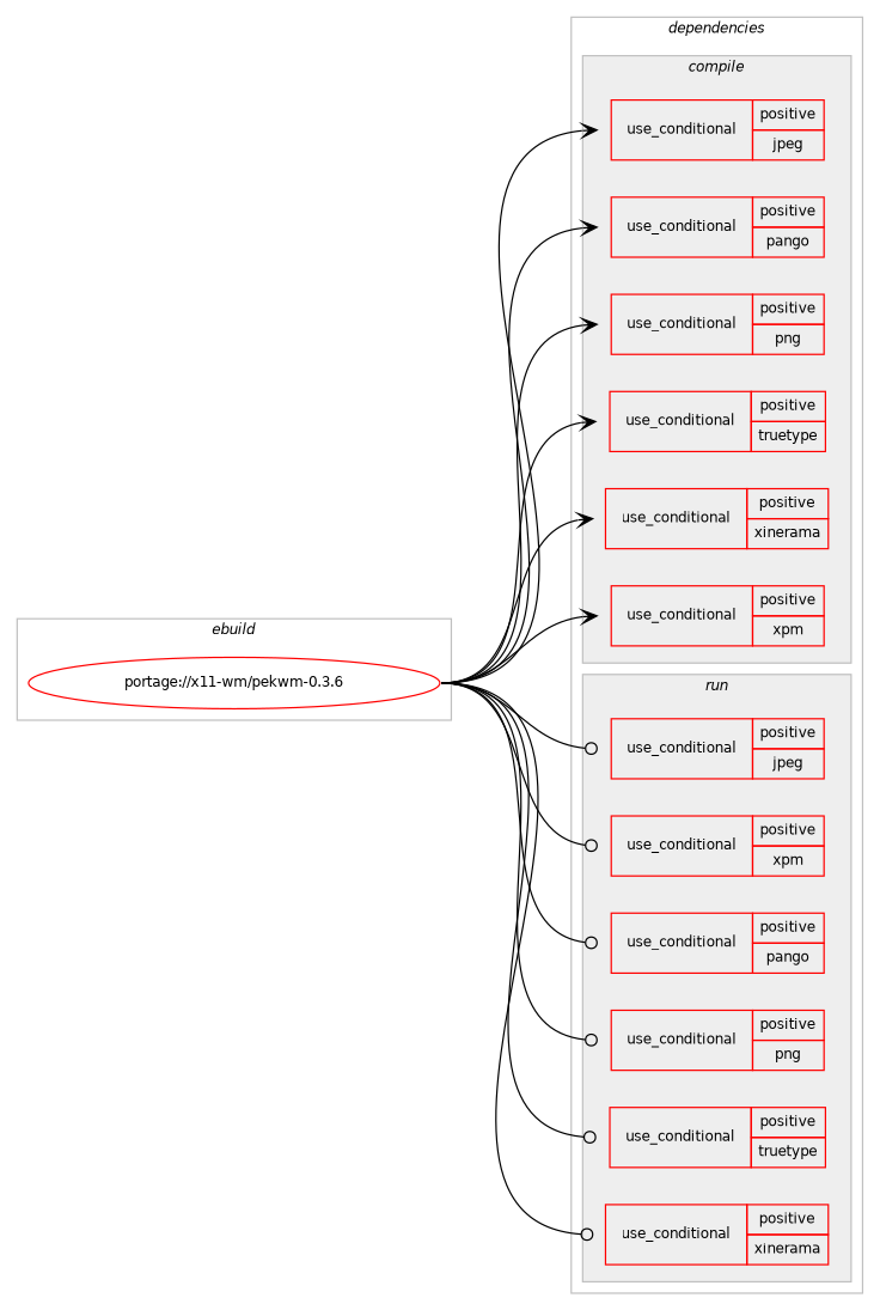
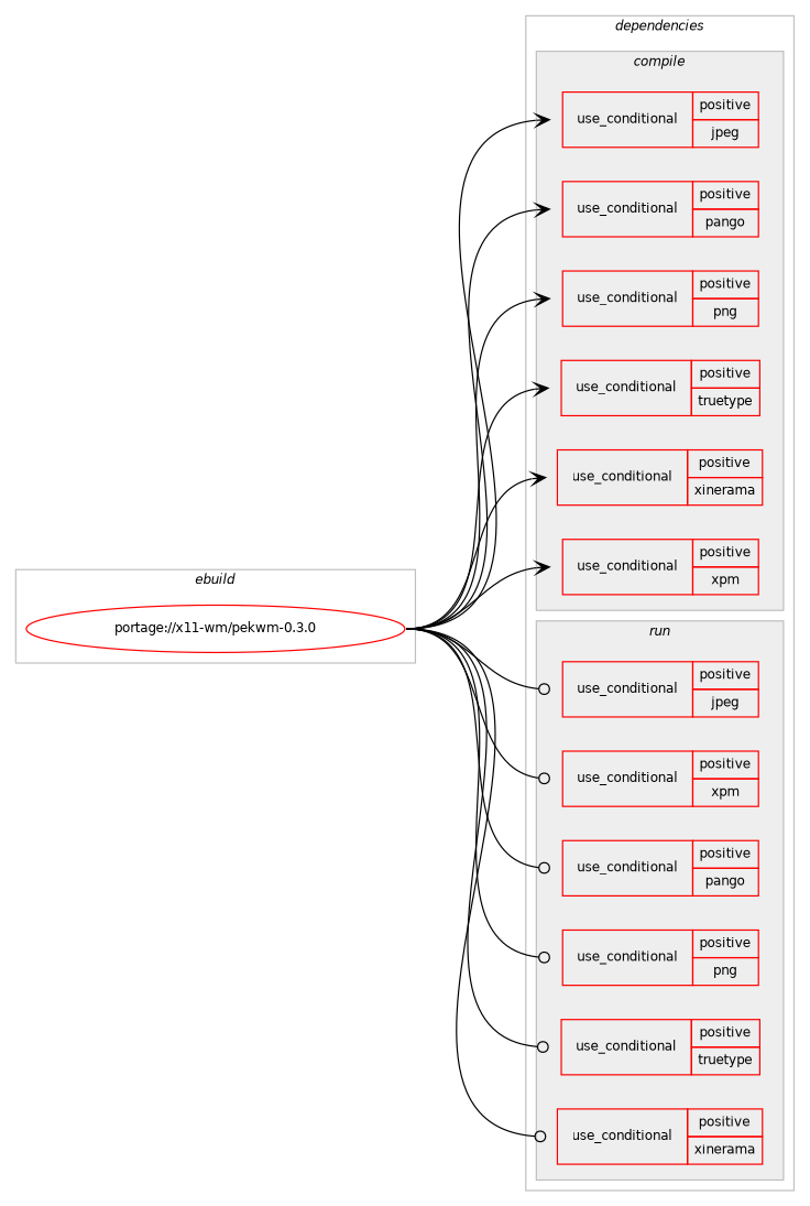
  digraph {
    compound=true
    concentrate=true
    fontname=Helvetica
    fontsize=10
    newrank=true
    rankdir=LR
    ranksep=1.5
    node [color=red fontname=Helvetica fontsize=10 shape=none]
    edge [arrowhead=vee headport=w style=solid tailport=e weight=20]
-   n1 [label="portage://x11-wm/pekwm-0.3.6" width=4 shape=""]
+   n1 [label="portage://x11-wm/pekwm-0.3.0" width=4 shape=""]
    n2 [label=<<TABLE BORDER="0" CELLBORDER="1" CELLSPACING="0" CELLPADDING="4"><TR><TD ROWSPAN="3" CELLPADDING="10">use_conditional</TD></TR><TR><TD>positive</TD></TR><TR><TD>jpeg</TD></TR></TABLE>>]
    n3 [label=<<TABLE BORDER="0" CELLBORDER="1" CELLSPACING="0" CELLPADDING="4"><TR><TD ROWSPAN="3" CELLPADDING="10">use_conditional</TD></TR><TR><TD>positive</TD></TR><TR><TD>pango</TD></TR></TABLE>>]
    n4 [label=<<TABLE BORDER="0" CELLBORDER="1" CELLSPACING="0" CELLPADDING="4"><TR><TD ROWSPAN="3" CELLPADDING="10">use_conditional</TD></TR><TR><TD>positive</TD></TR><TR><TD>png</TD></TR></TABLE>>]
    n5 [label=<<TABLE BORDER="0" CELLBORDER="1" CELLSPACING="0" CELLPADDING="4"><TR><TD ROWSPAN="3" CELLPADDING="10">use_conditional</TD></TR><TR><TD>positive</TD></TR><TR><TD>truetype</TD></TR></TABLE>>]
    n6 [label=<<TABLE BORDER="0" CELLBORDER="1" CELLSPACING="0" CELLPADDING="4"><TR><TD ROWSPAN="3" CELLPADDING="10">use_conditional</TD></TR><TR><TD>positive</TD></TR><TR><TD>xinerama</TD></TR></TABLE>>]
    n7 [label=<<TABLE BORDER="0" CELLBORDER="1" CELLSPACING="0" CELLPADDING="4"><TR><TD ROWSPAN="3" CELLPADDING="10">use_conditional</TD></TR><TR><TD>positive</TD></TR><TR><TD>xpm</TD></TR></TABLE>>]
    n8 [label=<<TABLE BORDER="0" CELLBORDER="1" CELLSPACING="0" CELLPADDING="4"><TR><TD ROWSPAN="3" CELLPADDING="10">use_conditional</TD></TR><TR><TD>positive</TD></TR><TR><TD>jpeg</TD></TR></TABLE>>]
    n9 [label=<<TABLE BORDER="0" CELLBORDER="1" CELLSPACING="0" CELLPADDING="4"><TR><TD ROWSPAN="3" CELLPADDING="10">use_conditional</TD></TR><TR><TD>positive</TD></TR><TR><TD>xpm</TD></TR></TABLE>>]
    n10 [label=<<TABLE BORDER="0" CELLBORDER="1" CELLSPACING="0" CELLPADDING="4"><TR><TD ROWSPAN="3" CELLPADDING="10">use_conditional</TD></TR><TR><TD>positive</TD></TR><TR><TD>pango</TD></TR></TABLE>>]
    n11 [label=<<TABLE BORDER="0" CELLBORDER="1" CELLSPACING="0" CELLPADDING="4"><TR><TD ROWSPAN="3" CELLPADDING="10">use_conditional</TD></TR><TR><TD>positive</TD></TR><TR><TD>png</TD></TR></TABLE>>]
    n12 [label=<<TABLE BORDER="0" CELLBORDER="1" CELLSPACING="0" CELLPADDING="4"><TR><TD ROWSPAN="3" CELLPADDING="10">use_conditional</TD></TR><TR><TD>positive</TD></TR><TR><TD>truetype</TD></TR></TABLE>>]
    n13 [label=<<TABLE BORDER="0" CELLBORDER="1" CELLSPACING="0" CELLPADDING="4"><TR><TD ROWSPAN="3" CELLPADDING="10">use_conditional</TD></TR><TR><TD>positive</TD></TR><TR><TD>xinerama</TD></TR></TABLE>>]
    subgraph cluster_1 {
      color=gray
      label=<<i>ebuild</i>>
      rank=same
      n1
    }
    subgraph cluster_2 {
      color=gray
      label=<<i>dependencies</i>>
      subgraph cluster_3 {
        color=gray
        fillcolor="#eeeeee"
        label=<<i>compile</i>>
        style=filled
        subgraph sub_4 {
          color=gray
          fillcolor="#eeeeee"
          label=<<i>compile</i>>
          style=filled
          n2
        }
        subgraph sub_5 {
          color=gray
          fillcolor="#eeeeee"
          label=<<i>compile</i>>
          style=filled
          n3
        }
        subgraph sub_6 {
          color=gray
          fillcolor="#eeeeee"
          label=<<i>compile</i>>
          style=filled
          n4
        }
        subgraph sub_7 {
          color=gray
          fillcolor="#eeeeee"
          label=<<i>compile</i>>
          style=filled
          n5
        }
        subgraph sub_8 {
          color=gray
          fillcolor="#eeeeee"
          label=<<i>compile</i>>
          style=filled
          n6
        }
        subgraph sub_9 {
          color=gray
          fillcolor="#eeeeee"
          label=<<i>compile</i>>
          style=filled
          n7
        }
      }
      subgraph cluster_10 {
        color=gray
        fillcolor="#eeeeee"
        label=<<i>compile and run</i>>
        style=filled
      }
      subgraph cluster_11 {
        color=gray
        fillcolor="#eeeeee"
        label=<<i>run</i>>
        style=filled
        subgraph sub_12 {
          color=gray
          fillcolor="#eeeeee"
          label=<<i>run</i>>
          style=filled
          n8
        }
        subgraph sub_13 {
          color=gray
          fillcolor="#eeeeee"
          label=<<i>run</i>>
          style=filled
          n9
        }
        subgraph sub_14 {
          color=gray
          fillcolor="#eeeeee"
          label=<<i>run</i>>
          style=filled
          n10
        }
        subgraph sub_15 {
          color=gray
          fillcolor="#eeeeee"
          label=<<i>run</i>>
          style=filled
          n11
        }
        subgraph sub_16 {
          color=gray
          fillcolor="#eeeeee"
          label=<<i>run</i>>
          style=filled
          n12
        }
        subgraph sub_17 {
          color=gray
          fillcolor="#eeeeee"
          label=<<i>run</i>>
          style=filled
          n13
        }
      }
    }
    subgraph cluster_18 {
      color=gray
      label=<<i>candidates</i>>
      rank=same
    }
    n1 -> n2
    n1 -> n3
    n1 -> n4
    n1 -> n5
    n1 -> n6
    n1 -> n7
    n1 -> n8 [arrowhead=odot]
    n1 -> n9 [arrowhead=odot]
    n1 -> n10 [arrowhead=odot]
    n1 -> n11 [arrowhead=odot]
    n1 -> n12 [arrowhead=odot]
    n1 -> n13 [arrowhead=odot]
  }
